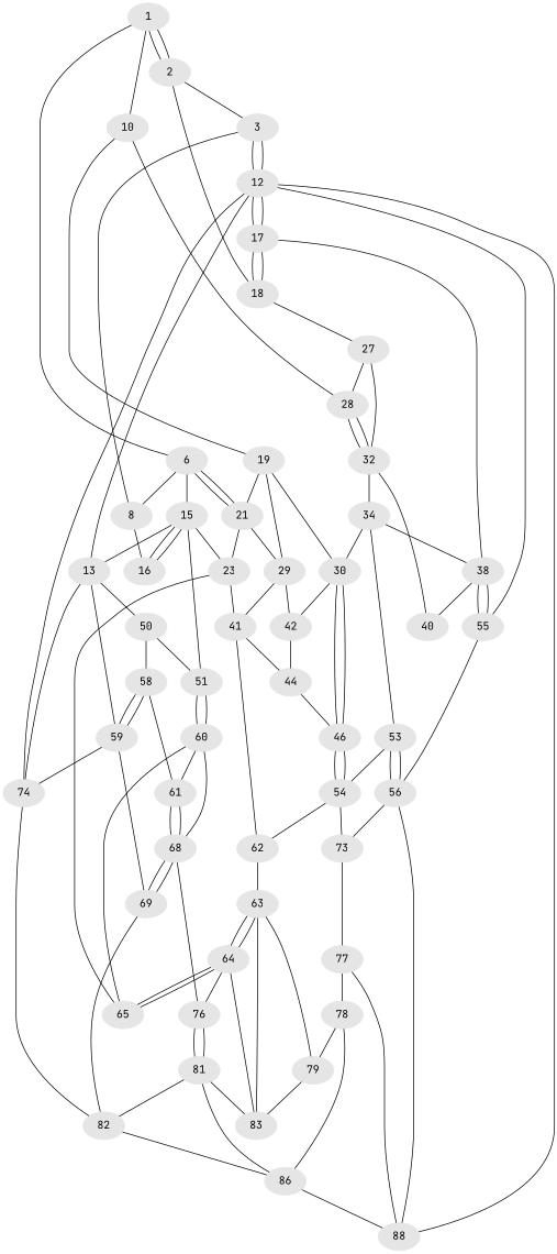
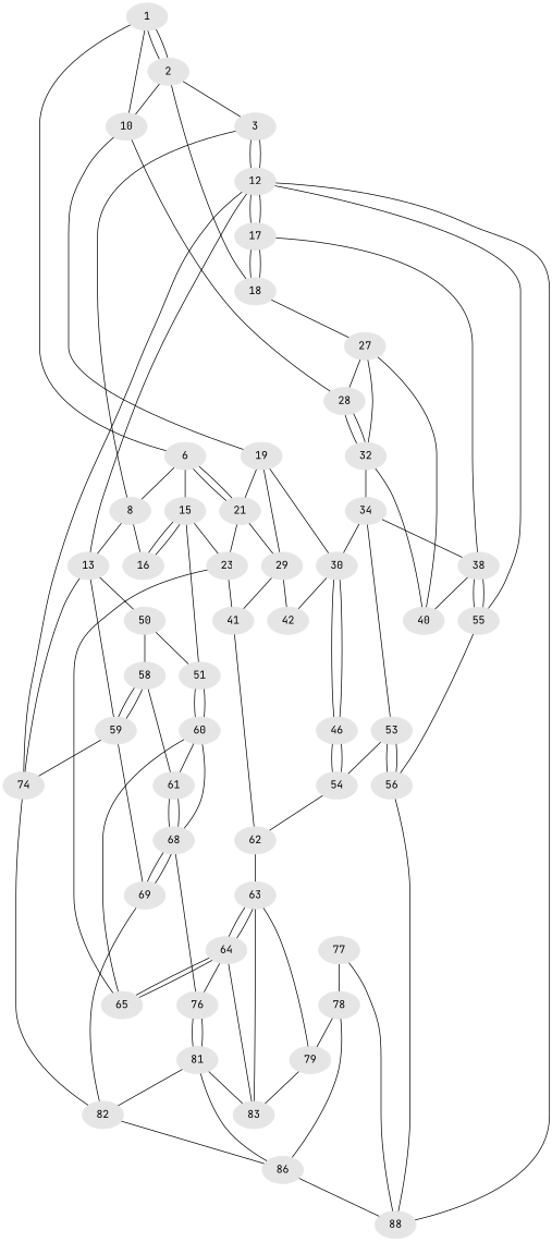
  graph {
    fontname="JetBrains Mono"
    node [color=gray90 fontname="JetBrains Mono" style=filled]
    edge [fontname="JetBrains Mono"]
    1 [super="+5"]
    2 [super="+9"]
    6 [super="+7"]
    10 [super="+11"]
    3 [super="+4"]
    18 [super="+26"]
    8 [super="+14"]
    15 [super="+25"]
    21 [super="+22"]
    19 [super="+20"]
    28
    12 [super="+57"]
    27 [super="+37"]
    13 [super="+49"]
    16
    17 [super="+31"]
    55
    74
    88 [super="+89"]
    23 [super="+24"]
    51
    29 [super="+30"]
    50 [super="+52"]
    59 [super="+70"]
    n25 [label=30 super="+36"]
    32 [super="+33"]
    38 [super="+39"]
    56 [super="+72"]
    82 [super="+87"]
    58
    69
    41 [super="+45"]
    65
    60 [super="+66"]
    40
    42 [super="+43"]
    46
-   44 [super="+47"]
    62
    34 [super="+48"]
    53
    54 [super="+67"]
    63 [super="+80"]
-   73
    61
    68 [super="+71"]
    77 [super="+90"]
    76
    64 [super="+75"]
    79
    83 [super="+84"]
    81 [super="+85"]
    86 [super="+92"]
    78 [super="+91"]
    1 -- 2
    1 -- 2
    1 -- 6
    1 -- 10
+   2 -- 10
    2 -- 3
    2 -- 18
    6 -- 8
    6 -- 15
    6 -- 21
    6 -- 21
    10 -- 19
    10 -- 28
    3 -- 8
    3 -- 12
    3 -- 12
    18 -- 27
-   15 -- 13
+   8 -- 13
    8 -- 16
    15 -- 16
    15 -- 16
    15 -- 23
    15 -- 51
    21 -- 23
    21 -- 29
    19 -- 21
    19 -- 29
    19 -- n25
    28 -- 32
    28 -- 32
    12 -- 13
    12 -- 17
    12 -- 17
    12 -- 55
    12 -- 74
    12 -- 88
    27 -- 28
    27 -- 32
+   27 -- 40
    13 -- 74
    13 -- 50
    13 -- 59
    17 -- 18 [weight=2]
    17 -- 18
    17 -- 38
    55 -- 56
    74 -- 82
    23 -- 41
    23 -- 65
    51 -- 60
    51 -- 60
    29 -- 41
    29 -- 42
    50 -- 51
    50 -- 58
    59 -- 74
    59 -- 69
    n25 -- 42
    n25 -- 46
    n25 -- 46
    32 -- 40
    32 -- 34
    38 -- 55
    38 -- 55
    38 -- 40
    56 -- 88
-   56 -- 73
    82 -- 86
    58 -- 59
    58 -- 59
    58 -- 61
    69 -- 82
-   41 -- 44
    41 -- 62
    60 -- 65
    60 -- 61
    60 -- 68
-   42 -- 44 [weight=2]
    46 -- 54
    46 -- 54
-   44 -- 46
    62 -- 63
    34 -- n25
    34 -- 38
    34 -- 53
    53 -- 56
    53 -- 56
    53 -- 54
    54 -- 62
-   54 -- 73
    63 -- 64
    63 -- 64
    63 -- 79
    63 -- 83
-   73 -- 77
    61 -- 68
    61 -- 68
    68 -- 69
    68 -- 69
    68 -- 76
    77 -- 88
    77 -- 78 [weight=2]
    76 -- 81
    76 -- 81
    64 -- 65
    64 -- 65
    64 -- 76
    64 -- 83
    79 -- 83
    81 -- 82
    81 -- 83
    81 -- 86
    86 -- 88
    78 -- 79
    78 -- 86
  }
